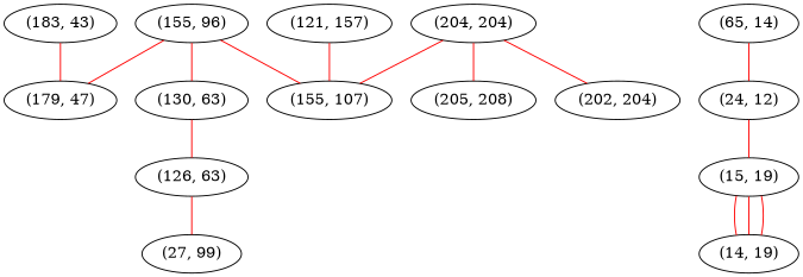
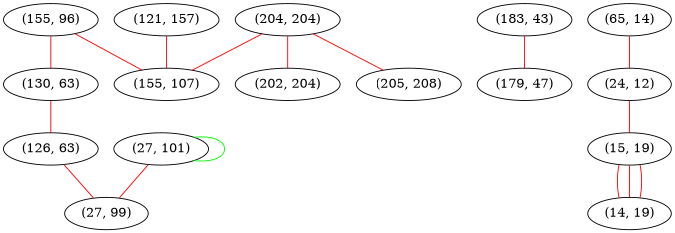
  graph {
    edge [color=red weight=1]
    "(155, 96)"
    "(130, 63)"
    "(179, 47)"
    "(155, 107)"
    "(126, 63)"
    "(121, 157)"
    "(27, 99)"
    "(183, 43)"
    "(204, 204)"
    "(202, 204)"
    "(205, 208)"
    "(65, 14)"
    "(24, 12)"
    "(15, 19)"
    "(14, 19)"
+   "(27, 101)"
    "(155, 96)" -- "(130, 63)"
-   "(155, 96)" -- "(179, 47)"
    "(155, 96)" -- "(155, 107)"
    "(130, 63)" -- "(126, 63)"
    "(126, 63)" -- "(27, 99)"
    "(121, 157)" -- "(155, 107)"
    "(183, 43)" -- "(179, 47)"
    "(204, 204)" -- "(155, 107)"
    "(204, 204)" -- "(202, 204)"
    "(204, 204)" -- "(205, 208)"
    "(65, 14)" -- "(24, 12)"
    "(24, 12)" -- "(15, 19)"
    "(15, 19)" -- "(14, 19)"
    "(15, 19)" -- "(14, 19)"
    "(15, 19)" -- "(14, 19)"
+   "(27, 101)" -- "(27, 99)"
+   "(27, 101)" -- "(27, 101)" [color=green weight=2]
  }
